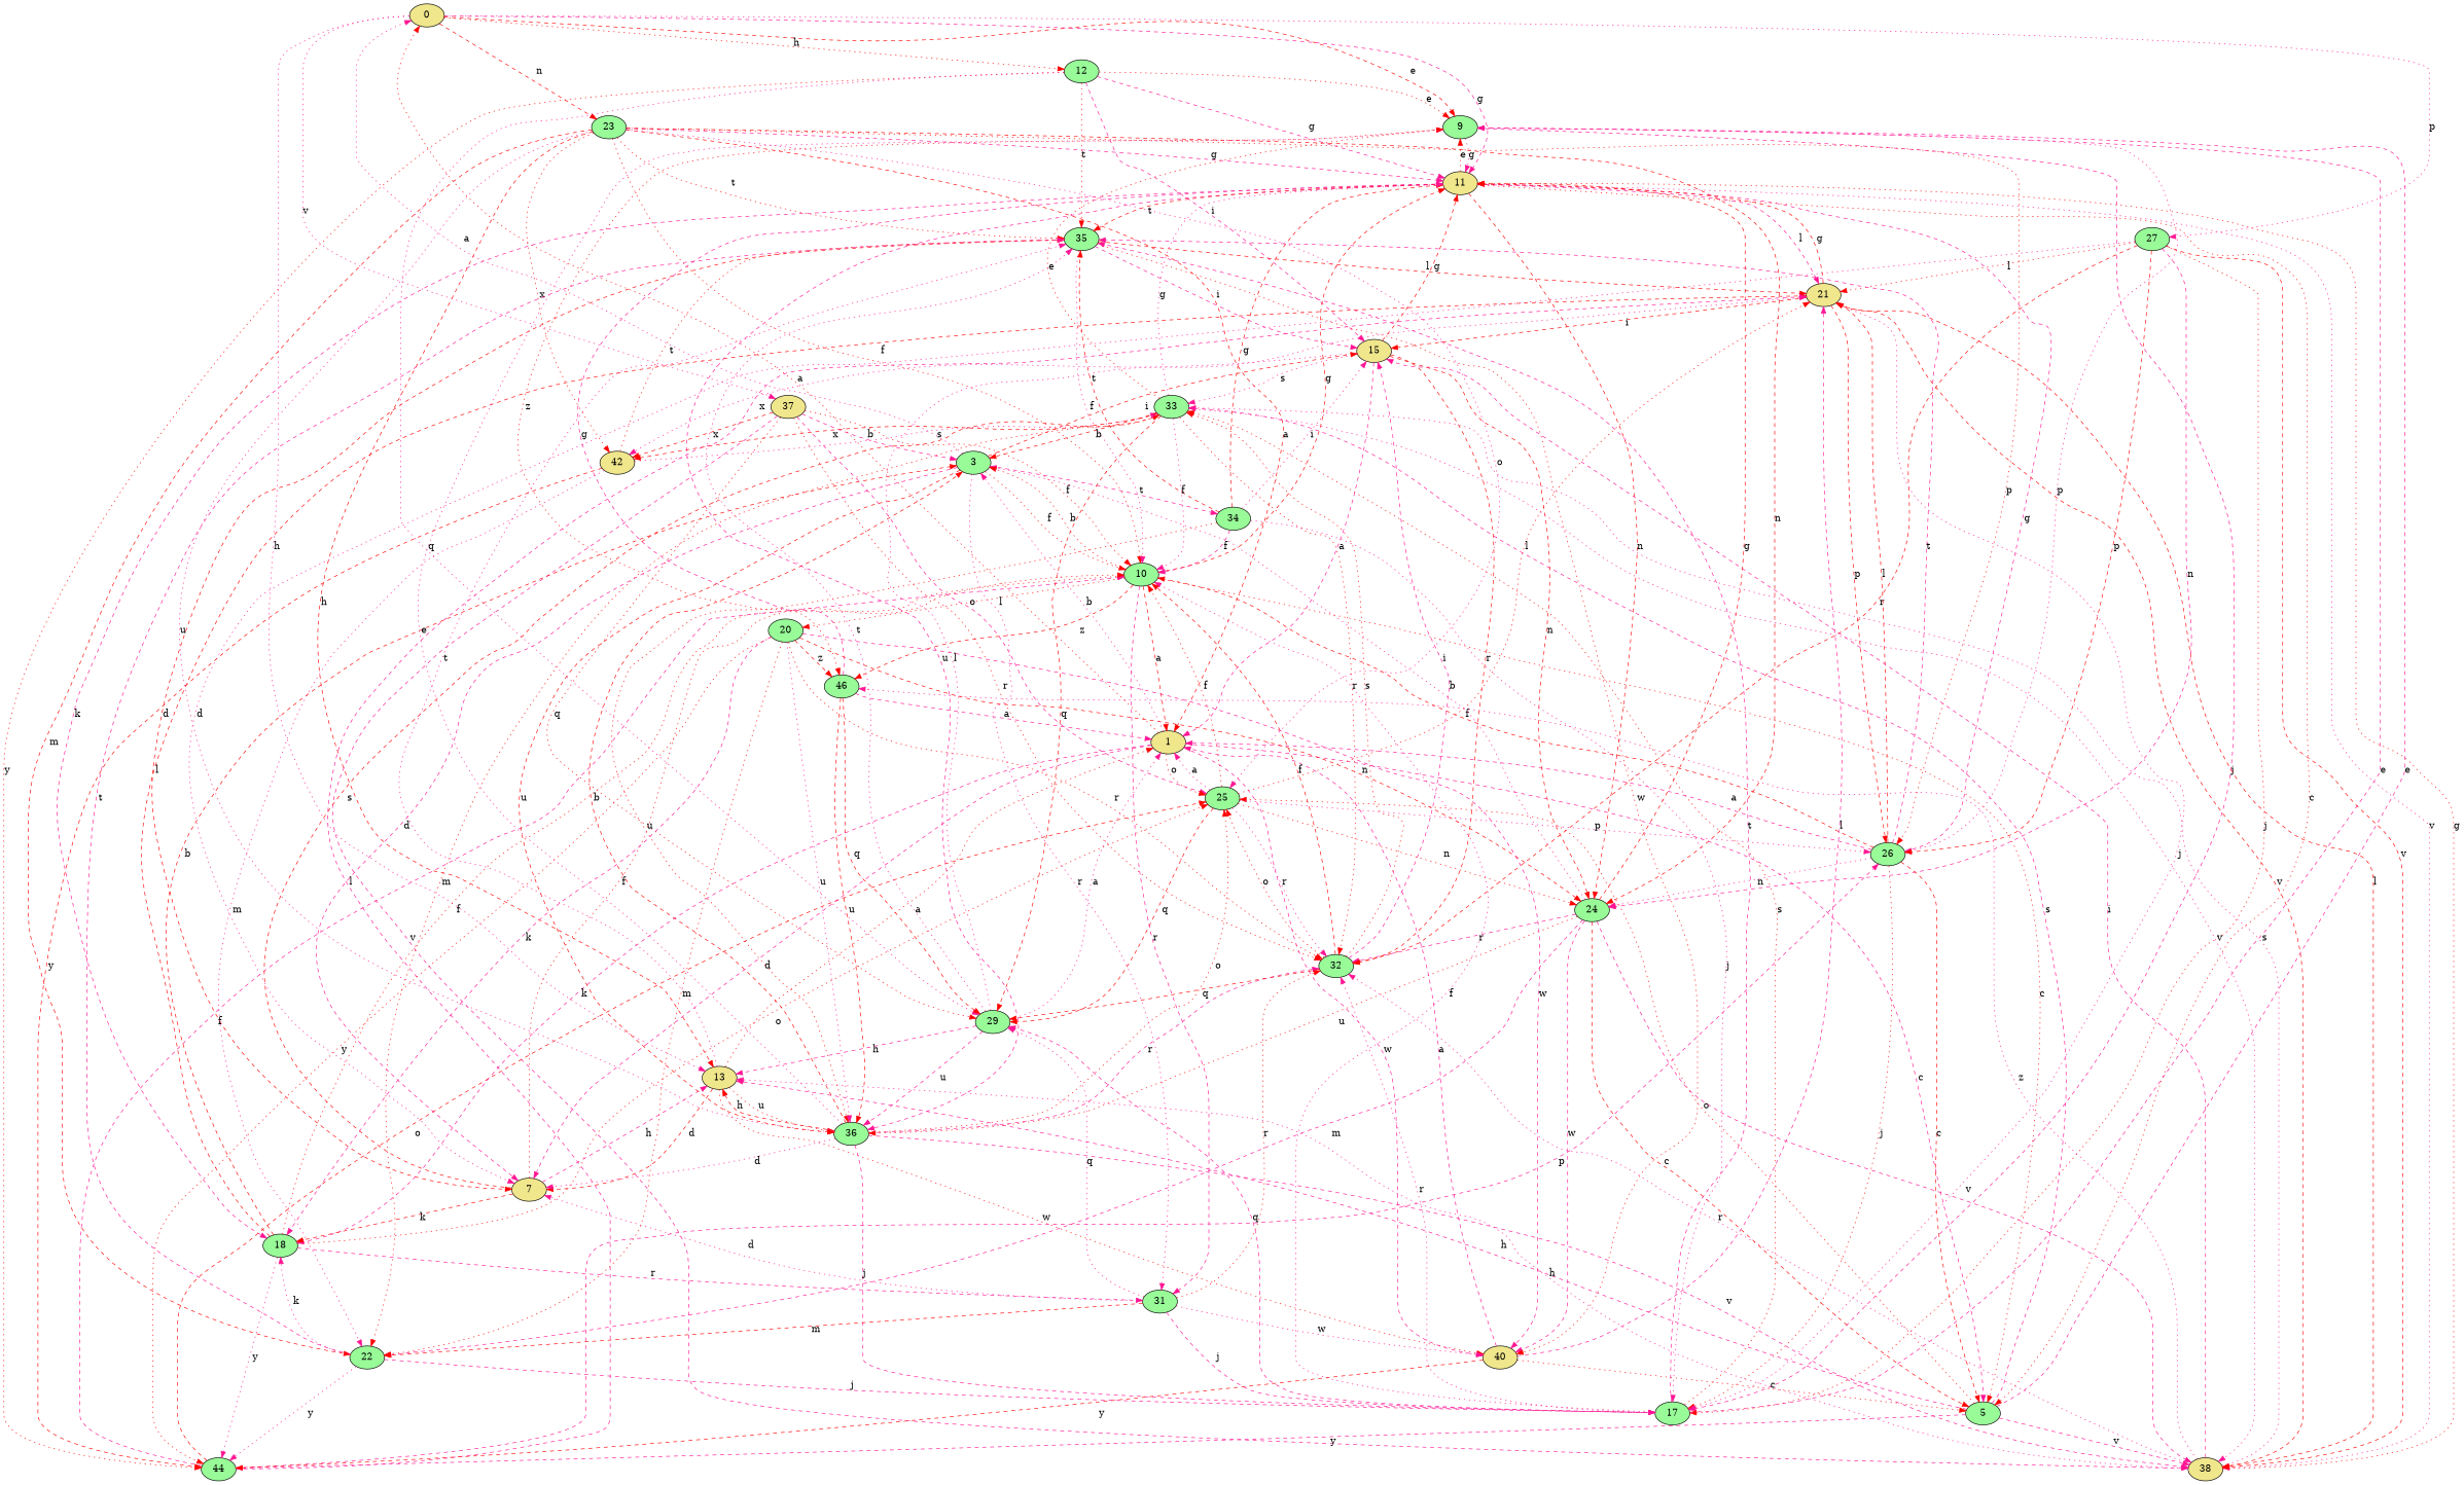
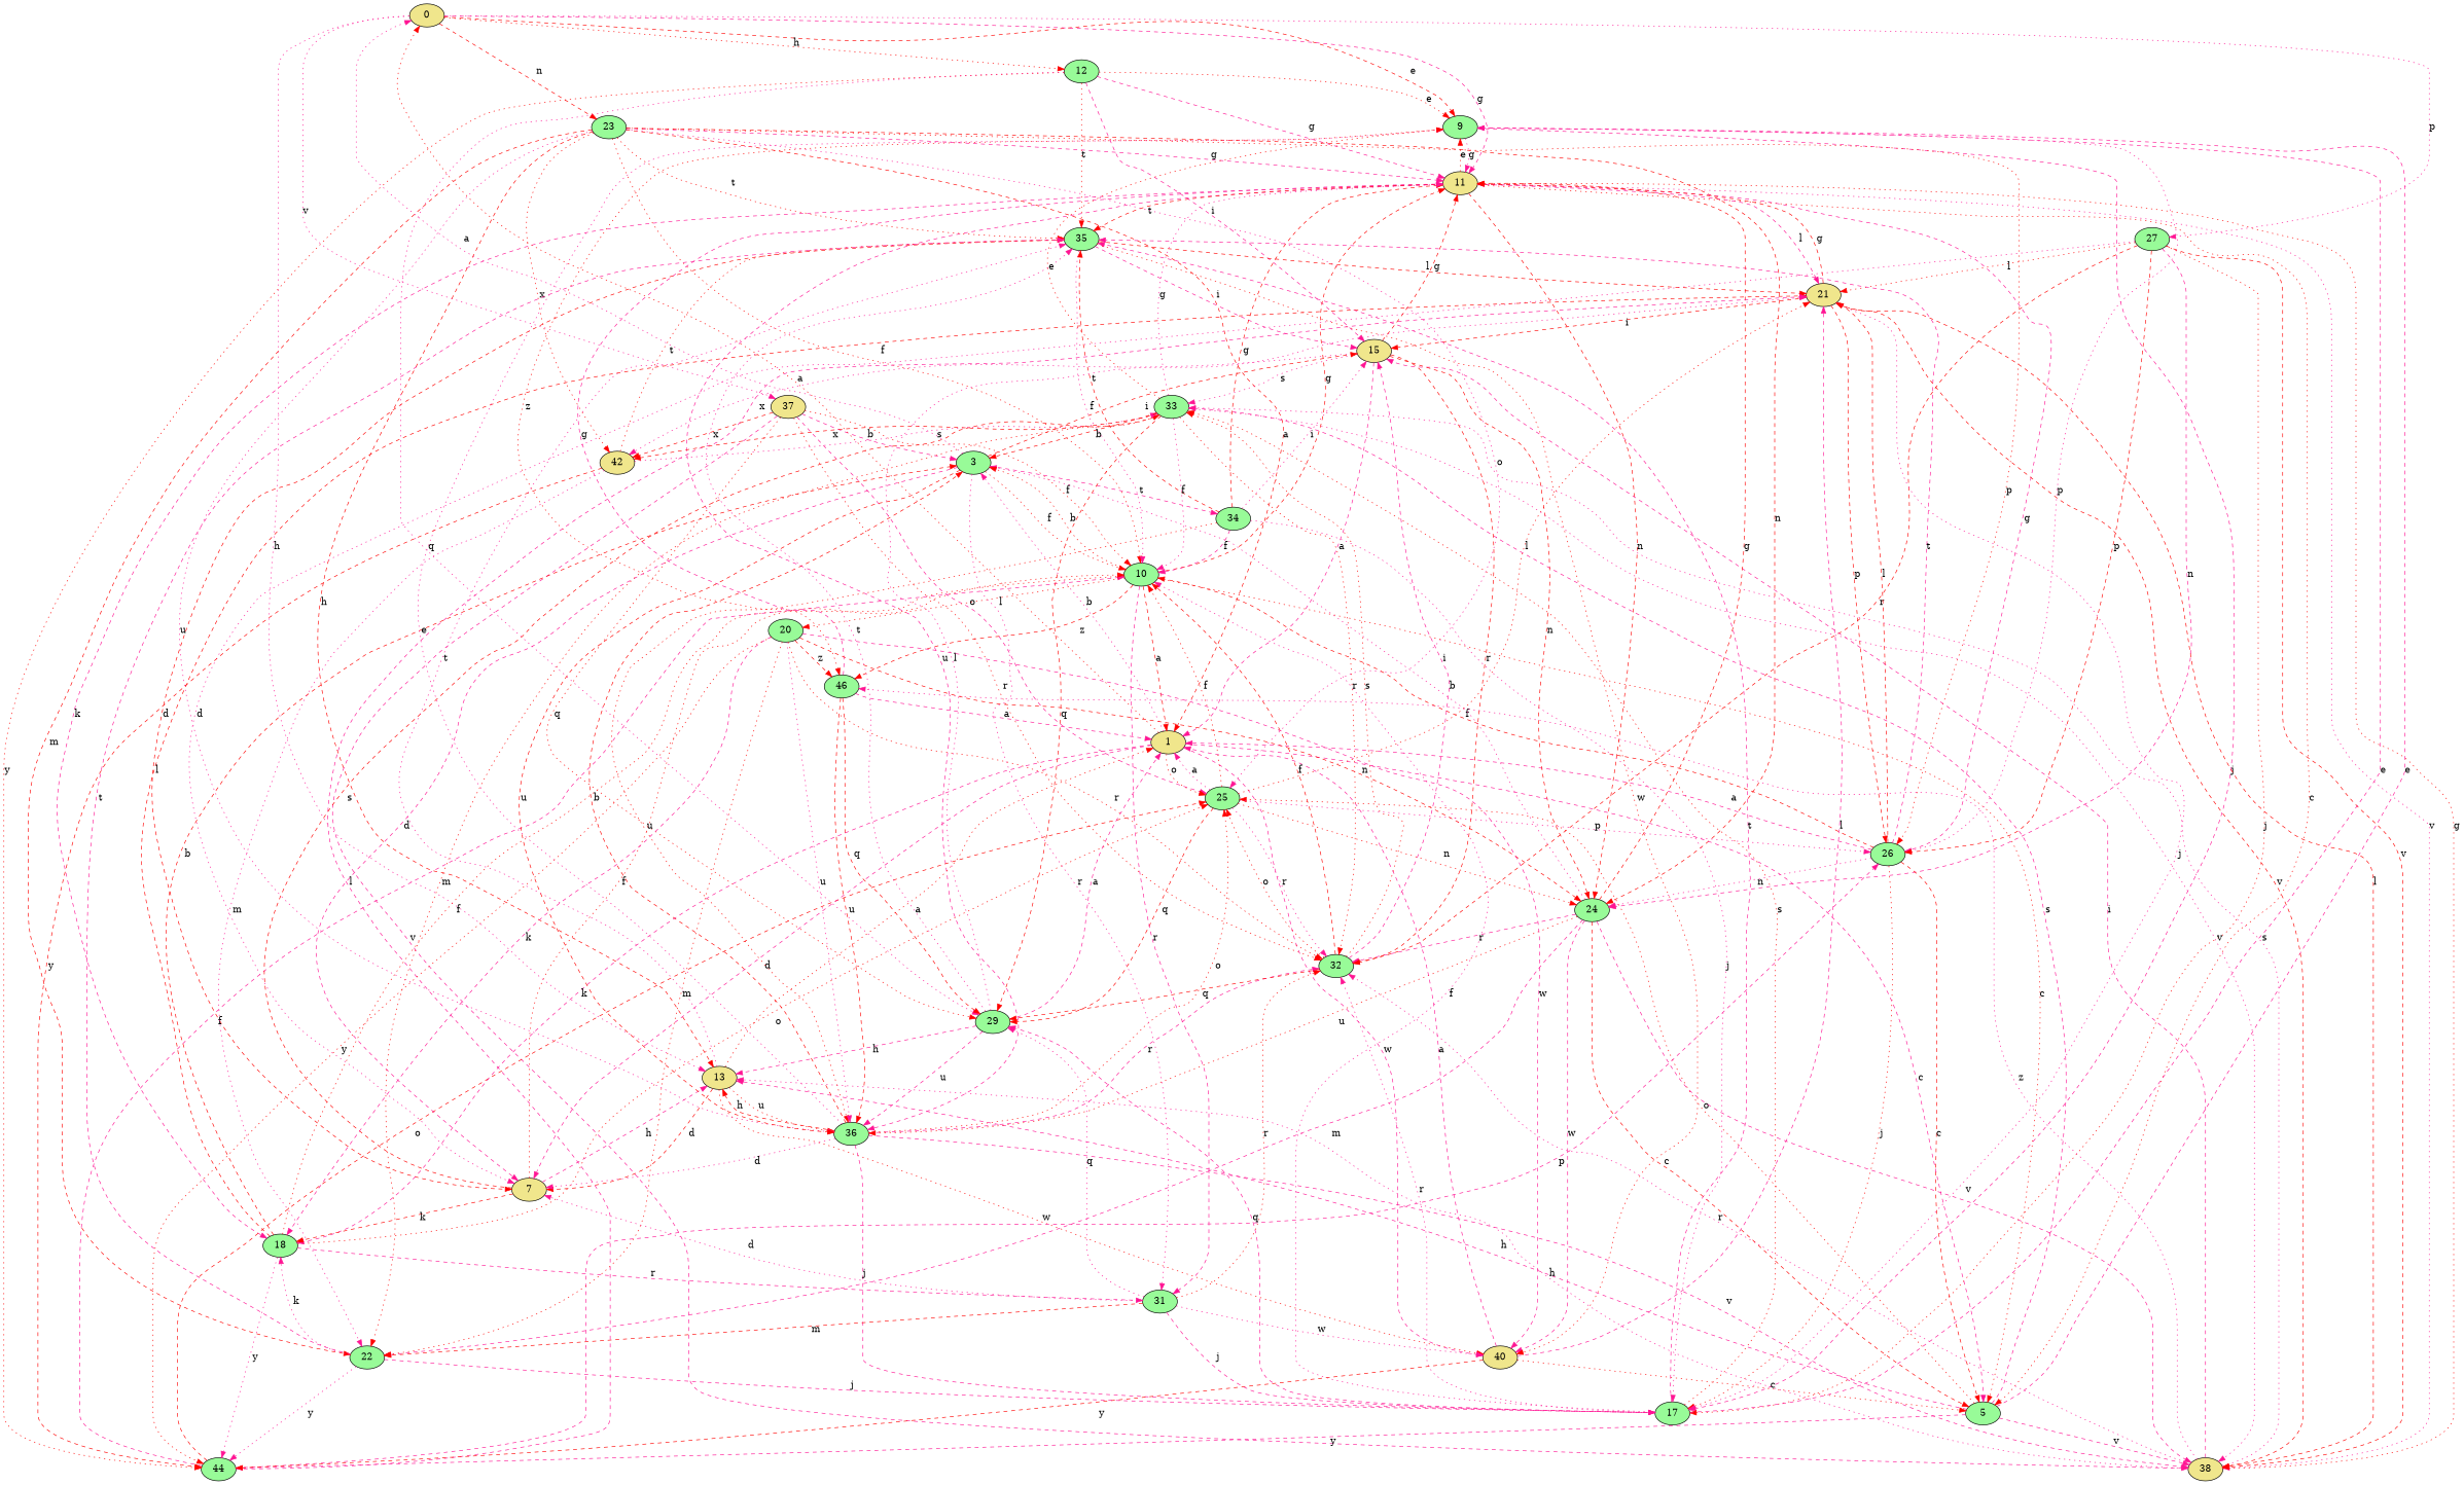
  strict digraph {
    node [fillcolor=palegreen style=filled]
    edge [color=deeppink style=dashed]
    0 [fillcolor=khaki]
    9
    11 [fillcolor=khaki]
    12
    13 [fillcolor=khaki]
    23
    27
    37 [fillcolor=khaki]
    17
    n10 [label=26]
    46
    5
    18
    36
    38 [fillcolor=khaki]
    21 [fillcolor=khaki]
    24
    35
    15 [fillcolor=khaki]
    44
    29
    1 [fillcolor=khaki]
    7 [fillcolor=khaki]
    40 [fillcolor=khaki]
    25
    10
    42 [fillcolor=khaki]
    22
    32
    3
    31
    34
    33
    20
    0 -> 9 [color=red label=e]
    0 -> 11 [label=g]
    0 -> 12 [color=red label=h style=dotted]
    0 -> 13 [label=h style=dotted]
    0 -> 23 [color=red label=n]
    0 -> 27 [label=p style=dotted]
    0 -> 37 [label=v style=dotted]
    9 -> 11 [label=g style=dotted]
    9 -> 17 [label=j]
    9 -> n10 [label=p style=dotted]
    9 -> 46 [color=red label=z style=dotted]
    11 -> 9 [color=red label=e style=dotted]
    11 -> 5 [color=red label=c style=dotted]
    11 -> 18 [label=k]
    11 -> 36 [label=u]
    11 -> 38 [label=v style=dotted]
    11 -> 21 [label=l]
    11 -> 24 [color=red label=n]
    11 -> 35 [color=red label=t]
    12 -> 9 [color=red label=e style=dotted]
    12 -> 11 [label=g]
    12 -> 35 [color=red label=t style=dotted]
    12 -> 15 [label=i]
    12 -> 44 [color=red label=y style=dotted]
    12 -> 29 [label=q style=dotted]
    13 -> 36 [color=red label=u style=dotted]
    13 -> 35 [label=t style=dotted]
    13 -> 1 [color=red label=a style=dotted]
    13 -> 7 [color=red label=d]
    13 -> 40 [color=red label=w style=dotted]
    23 -> 11 [label=g]
    23 -> 13 [color=red label=h]
    23 -> n10 [color=red label=p style=dotted]
    23 -> 36 [label=u style=dotted]
    23 -> 24 [color=red label=n]
    23 -> 35 [color=red label=t style=dotted]
    23 -> 1 [color=red label=a]
    23 -> 25 [label=o style=dotted]
    23 -> 10 [color=red label=f style=dotted]
    23 -> 42 [color=red label=x style=dotted]
    23 -> 22 [color=red label=m]
    27 -> 17 [color=red label=j style=dotted]
    27 -> n10 [color=red label=p]
    27 -> 38 [color=red label=v]
    27 -> 21 [color=red label=l style=dotted]
    27 -> 24 [label=n]
    27 -> 7 [label=d style=dotted]
    27 -> 32 [color=red label=r]
    37 -> 38 [label=v]
    37 -> 29 [color=red label=q style=dotted]
    37 -> 25 [label=o]
    37 -> 10 [color=red label=f style=dotted]
    37 -> 42 [color=red label=x]
    37 -> 32 [color=red label=r style=dotted]
    37 -> 3 [label=b]
    17 -> 9 [label=e]
    17 -> 35 [label=t]
    17 -> 29 [label=q]
    17 -> 10 [label=f style=dotted]
    17 -> 32 [label=r style=dotted]
    17 -> 33 [color=red label=s style=dotted]
    n10 -> 11 [label=g]
    n10 -> 17 [color=red label=j style=dotted]
    n10 -> 5 [color=red label=c]
    n10 -> 21 [color=red label=l]
    n10 -> 24 [label=n style=dotted]
    n10 -> 35 [label=t]
    n10 -> 1 [label=a]
    n10 -> 10 [color=red label=f]
    46 -> 11 [label=g]
    46 -> 36 [color=red label=u]
    46 -> 29 [color=red label=q]
    46 -> 1 [label=a]
    5 -> 9 [label=e]
    5 -> 13 [label=h]
    5 -> 38 [label=v]
    5 -> 44 [label=y]
    5 -> 25 [color=red label=o style=dotted]
    5 -> 33 [label=s]
    18 -> 21 [color=red label=l]
    18 -> 44 [label=y style=dotted]
    18 -> 25 [color=red label=o style=dotted]
    18 -> 10 [color=red label=f style=dotted]
    18 -> 3 [color=red label=b]
    18 -> 31 [label=r]
    36 -> 9 [label=e style=dotted]
    36 -> 13 [color=red label=h]
    36 -> 17 [label=j]
    36 -> 38 [label=v]
    36 -> 7 [label=d style=dotted]
    36 -> 25 [color=red label=o style=dotted]
    36 -> 32 [label=r]
    36 -> 3 [color=red label=b]
    38 -> 11 [color=red label=g style=dotted]
    38 -> 13 [label=h style=dotted]
    38 -> 46 [label=z style=dotted]
    38 -> 21 [color=red label=l]
    38 -> 15 [label=i]
    38 -> 32 [label=r style=dotted]
    38 -> 33 [label=s style=dotted]
    21 -> 11 [color=red label=g]
    21 -> 17 [label=j style=dotted]
    21 -> n10 [color=red label=p]
    21 -> 38 [color=red label=v]
    21 -> 15 [color=red label=i]
    24 -> 11 [color=red label=g]
    24 -> 5 [color=red label=c]
    24 -> 36 [color=red label=u style=dotted]
    24 -> 38 [label=v]
    24 -> 40 [label=w]
    24 -> 22 [label=m]
    24 -> 32 [label=r]
    24 -> 3 [label=b style=dotted]
    35 -> 21 [color=red label=l]
    35 -> 15 [label=i]
    35 -> 7 [color=red label=d]
    35 -> 40 [color=red label=w style=dotted]
    35 -> 10 [label=f style=dotted]
    15 -> 11 [color=red label=g]
    15 -> 24 [color=red label=n]
    15 -> 1 [label=a]
    15 -> 42 [label=x style=dotted]
    15 -> 32 [color=red label=r]
    15 -> 33 [label=s style=dotted]
    44 -> n10 [label=p]
    44 -> 21 [label=l]
    44 -> 25 [color=red label=o]
    44 -> 10 [label=f]
    29 -> 13 [label=h]
    29 -> 36 [label=u]
    29 -> 21 [label=l style=dotted]
    29 -> 35 [label=t style=dotted]
-   29 -> 1 [label=a style=dotted]
+   29 -> 1 [label=a]
    1 -> 0 [color=red label=a style=dotted]
    1 -> 5 [label=c]
    1 -> 18 [label=k]
    1 -> 7 [label=d]
    1 -> 40 [label=w]
    1 -> 25 [color=red label=o style=dotted]
    1 -> 3 [label=b style=dotted]
    7 -> 13 [label=h]
    7 -> 18 [color=red label=k]
    7 -> 10 [color=red label=f style=dotted]
    7 -> 33 [color=red label=s]
    40 -> 5 [color=red label=c style=dotted]
    40 -> 21 [label=l]
    40 -> 44 [color=red label=y]
    40 -> 1 [label=a]
    25 -> n10 [label=p style=dotted]
    25 -> 21 [color=red label=l style=dotted]
    25 -> 24 [color=red label=n style=dotted]
    25 -> 29 [color=red label=q]
    25 -> 1 [label=a style=dotted]
    25 -> 10 [color=red label=f style=dotted]
    25 -> 32 [label=r style=dotted]
    10 -> 11 [color=red label=g]
    10 -> 46 [color=red label=z]
    10 -> 5 [color=red label=c style=dotted]
    10 -> 1 [color=red label=a]
    10 -> 3 [color=red label=b style=dotted]
    10 -> 31 [label=r]
    10 -> 20 [color=red label=l style=dotted]
    42 -> 35 [color=red label=t style=dotted]
    42 -> 44 [color=red label=y]
    42 -> 22 [label=m style=dotted]
    42 -> 33 [label=s style=dotted]
    22 -> 17 [label=j]
    22 -> 18 [label=k style=dotted]
    22 -> 35 [label=t]
    22 -> 44 [label=y style=dotted]
    32 -> 15 [label=i]
    32 -> 29 [color=red label=q]
    32 -> 25 [color=red label=o style=dotted]
    32 -> 10 [color=red label=f]
    32 -> 33 [color=red label=s style=dotted]
    3 -> 0 [label=a style=dotted]
    3 -> 36 [color=red label=u]
    3 -> 15 [color=red label=i]
    3 -> 7 [label=d]
    3 -> 10 [color=red label=f style=dotted]
    3 -> 31 [label=r style=dotted]
    3 -> 34 [label=t]
    31 -> 17 [label=j]
    31 -> 29 [label=q style=dotted]
    31 -> 7 [label=d style=dotted]
    31 -> 40 [label=w style=dotted]
    31 -> 22 [color=red label=m]
    31 -> 32 [color=red label=r style=dotted]
    34 -> 11 [color=red label=g]
    34 -> 17 [label=j style=dotted]
    34 -> 36 [color=red label=u style=dotted]
    34 -> 35 [color=red label=t]
    34 -> 15 [label=i style=dotted]
    34 -> 10 [label=f]
    33 -> 9 [color=red label=e style=dotted]
    33 -> 11 [label=g style=dotted]
    33 -> 38 [label=v style=dotted]
    33 -> 29 [color=red label=q]
    33 -> 10 [label=f style=dotted]
    33 -> 42 [color=red label=x]
    33 -> 22 [color=red label=m style=dotted]
    33 -> 32 [color=red label=r style=dotted]
    33 -> 3 [color=red label=b]
    20 -> 46 [color=red label=z]
    20 -> 18 [label=k]
    20 -> 36 [label=u style=dotted]
    20 -> 24 [color=red label=n]
    20 -> 44 [color=red label=y style=dotted]
    20 -> 40 [label=w]
    20 -> 22 [color=red label=m style=dotted]
    20 -> 32 [color=red label=r style=dotted]
  }
